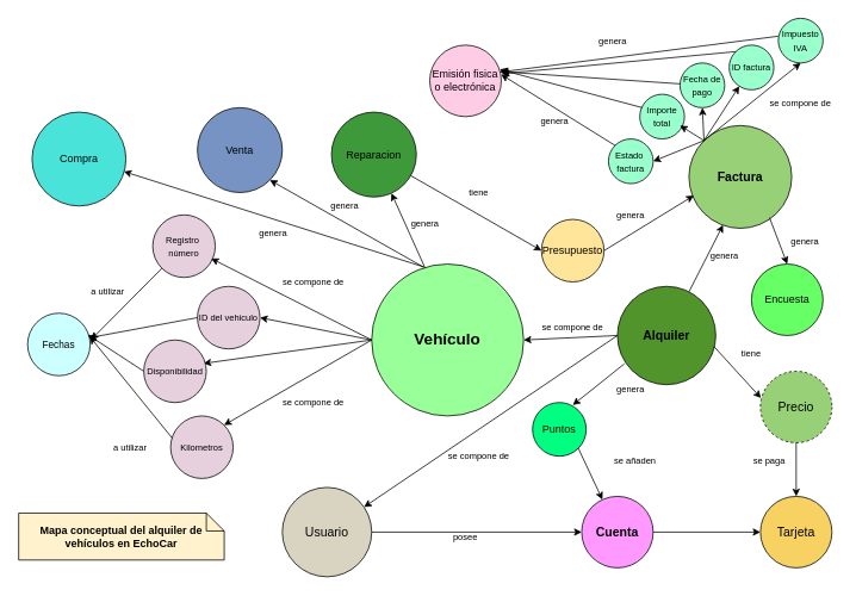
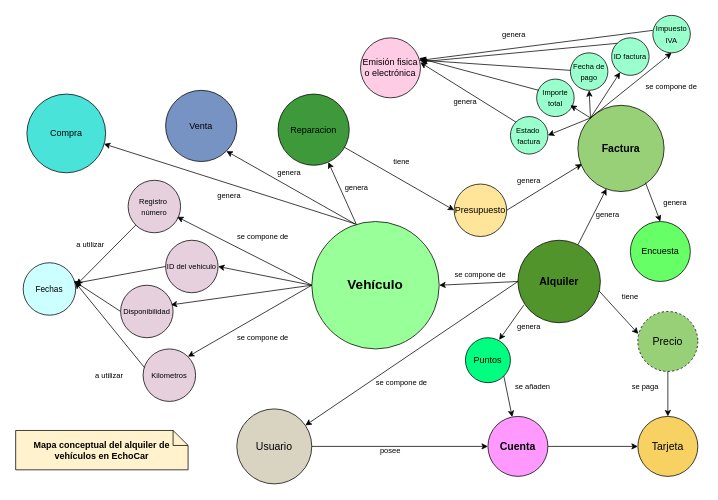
  <mxCell id="0" />
  <mxCell id="1" parent="0" />
  <mxCell id="2" value="&lt;font style=&quot;font-size: 14px;&quot;&gt;Usuario&lt;/font&gt;" style="ellipse;whiteSpace=wrap;html=1;aspect=fixed;fillColor=#D9D4C1;" parent="1" vertex="1"><mxGeometry x="315" y="545" width="100" height="100" as="geometry" /></mxCell>
  <mxCell id="3" value="&lt;font style=&quot;font-size: 14px;&quot;&gt;&lt;b&gt;Cuenta&lt;/b&gt;&lt;/font&gt;" style="ellipse;whiteSpace=wrap;html=1;aspect=fixed;fillColor=#FF99FF;" parent="1" vertex="1"><mxGeometry x="650" y="555" width="80" height="80" as="geometry" /></mxCell>
  <mxCell id="4" value="&lt;span style=&quot;font-size: 18px;&quot;&gt;&lt;b&gt;Vehículo&lt;/b&gt;&lt;/span&gt;" style="ellipse;whiteSpace=wrap;html=1;aspect=fixed;fillColor=#99FF99;" parent="1" vertex="1"><mxGeometry x="415" y="295" width="170" height="170" as="geometry" /></mxCell>
  <mxCell id="5" value="&lt;font style=&quot;font-size: 10px;&quot;&gt;Registro&amp;nbsp;&lt;br&gt;número&lt;/font&gt;" style="ellipse;whiteSpace=wrap;html=1;aspect=fixed;fillColor=#E6D0DE;" parent="1" vertex="1"><mxGeometry x="170" y="240" width="70" height="70" as="geometry" /></mxCell>
  <mxCell id="6" value="&lt;span style=&quot;font-size: 14px;&quot;&gt;Precio&lt;/span&gt;" style="ellipse;whiteSpace=wrap;html=1;aspect=fixed;fillColor=#97D077;dashed=1;" parent="1" vertex="1"><mxGeometry x="850" y="415" width="80" height="80" as="geometry" /></mxCell>
  <mxCell id="7" value="&lt;span style=&quot;font-size: 14px;&quot;&gt;&lt;b&gt;Alquiler&lt;/b&gt;&lt;/span&gt;" style="ellipse;whiteSpace=wrap;html=1;aspect=fixed;fillColor=#51942B;" parent="1" vertex="1"><mxGeometry x="690" y="320" width="110" height="110" as="geometry" /></mxCell>
  <mxCell id="8" value="" style="endArrow=classic;html=1;rounded=0;exitX=0;exitY=0.5;exitDx=0;exitDy=0;entryX=1;entryY=0.5;entryDx=0;entryDy=0;" parent="1" source="7" target="4" edge="1"><mxGeometry width="50" height="50" relative="1" as="geometry"><mxPoint x="650" y="560" as="sourcePoint" /><mxPoint x="660" y="560" as="targetPoint" /></mxGeometry></mxCell>
  <mxCell id="9" value="" style="endArrow=classic;html=1;rounded=0;entryX=0.008;entryY=0.375;entryDx=0;entryDy=0;exitX=0.982;exitY=0.612;exitDx=0;exitDy=0;entryPerimeter=0;exitPerimeter=0;" parent="1" source="7" target="6" edge="1"><mxGeometry width="50" height="50" relative="1" as="geometry"><mxPoint x="715" y="610" as="sourcePoint" /><mxPoint x="900" y="550" as="targetPoint" /></mxGeometry></mxCell>
  <mxCell id="10" value="" style="endArrow=classic;html=1;rounded=0;exitX=1;exitY=0.5;exitDx=0;exitDy=0;entryX=0;entryY=0.5;entryDx=0;entryDy=0;" parent="1" source="3" target="43" edge="1"><mxGeometry width="50" height="50" relative="1" as="geometry"><mxPoint x="780" y="730" as="sourcePoint" /><mxPoint x="830" y="680" as="targetPoint" /></mxGeometry></mxCell>
  <mxCell id="11" value="" style="endArrow=classic;html=1;rounded=0;exitX=1;exitY=0.5;exitDx=0;exitDy=0;" parent="1" source="2" target="3" edge="1"><mxGeometry width="50" height="50" relative="1" as="geometry"><mxPoint x="740" y="660" as="sourcePoint" /><mxPoint x="790" y="610" as="targetPoint" /></mxGeometry></mxCell>
  <mxCell id="12" value="&lt;font style=&quot;font-size: 10px;&quot;&gt;posee&lt;/font&gt;" style="text;html=1;align=center;verticalAlign=middle;whiteSpace=wrap;rounded=0;" parent="1" vertex="1"><mxGeometry x="490" y="585" width="60" height="30" as="geometry" /></mxCell>
  <mxCell id="13" value="" style="endArrow=classic;html=1;rounded=0;exitX=0;exitY=0.5;exitDx=0;exitDy=0;entryX=0.934;entryY=0.697;entryDx=0;entryDy=0;entryPerimeter=0;" parent="1" source="4" target="5" edge="1"><mxGeometry width="50" height="50" relative="1" as="geometry"><mxPoint x="480" y="600" as="sourcePoint" /><mxPoint x="530" y="550" as="targetPoint" /></mxGeometry></mxCell>
  <mxCell id="14" value="" style="endArrow=classic;html=1;rounded=0;entryX=1;entryY=0.5;entryDx=0;entryDy=0;exitX=0;exitY=0.5;exitDx=0;exitDy=0;" parent="1" source="4" target="22" edge="1"><mxGeometry width="50" height="50" relative="1" as="geometry"><mxPoint x="540" y="590" as="sourcePoint" /><mxPoint x="540" y="650" as="targetPoint" /></mxGeometry></mxCell>
  <mxCell id="15" value="" style="endArrow=classic;html=1;rounded=0;entryX=0.5;entryY=0;entryDx=0;entryDy=0;exitX=0.5;exitY=1;exitDx=0;exitDy=0;" parent="1" source="6" target="43" edge="1"><mxGeometry width="50" height="50" relative="1" as="geometry"><mxPoint x="320" y="780" as="sourcePoint" /><mxPoint x="620" y="480" as="targetPoint" /></mxGeometry></mxCell>
  <mxCell id="16" value="&lt;font style=&quot;font-size: 10px;&quot;&gt;genera&lt;/font&gt;" style="text;html=1;align=center;verticalAlign=middle;whiteSpace=wrap;rounded=0;" parent="1" vertex="1"><mxGeometry x="870" y="255" width="60" height="30" as="geometry" /></mxCell>
  <mxCell id="17" value="&lt;font style=&quot;font-size: 10px;&quot;&gt;se compone de&lt;/font&gt;" style="text;html=1;align=center;verticalAlign=middle;whiteSpace=wrap;rounded=0;" parent="1" vertex="1"><mxGeometry x="310" y="435" width="80" height="30" as="geometry" /></mxCell>
  <mxCell id="18" value="&lt;font style=&quot;font-size: 10px;&quot;&gt;se compone de&lt;/font&gt;" style="text;html=1;align=center;verticalAlign=middle;whiteSpace=wrap;rounded=0;" parent="1" vertex="1"><mxGeometry x="302" y="300" width="96" height="30" as="geometry" /></mxCell>
- <mxCell id="19" value="Puntos" style="ellipse;whiteSpace=wrap;html=1;aspect=fixed;fillColor=#00FF80;" parent="1" vertex="1"><mxGeometry x="595" y="450" width="60" height="60" as="geometry" /></mxCell>
+ <mxCell id="19" value="Puntos" style="ellipse;whiteSpace=wrap;html=1;aspect=fixed;fillColor=#00FF80;" parent="1" vertex="1"><mxGeometry x="620" y="450" width="60" height="60" as="geometry" /></mxCell>
  <mxCell id="20" value="" style="endArrow=classic;html=1;rounded=0;exitX=1;exitY=1;exitDx=0;exitDy=0;" parent="1" source="19" target="3" edge="1"><mxGeometry width="50" height="50" relative="1" as="geometry"><mxPoint x="310" y="820" as="sourcePoint" /><mxPoint x="360" y="770" as="targetPoint" /></mxGeometry></mxCell>
  <mxCell id="21" value="&lt;font style=&quot;font-size: 10px;&quot;&gt;se añaden&lt;/font&gt;" style="text;html=1;align=center;verticalAlign=middle;whiteSpace=wrap;rounded=0;" parent="1" vertex="1"><mxGeometry x="680" y="500" width="60" height="30" as="geometry" /></mxCell>
  <mxCell id="22" value="&lt;font style=&quot;font-size: 10px;&quot;&gt;ID del vehiculo&lt;/font&gt;" style="ellipse;whiteSpace=wrap;html=1;aspect=fixed;fillColor=#E6D0DE;" parent="1" vertex="1"><mxGeometry x="220" y="320" width="70" height="70" as="geometry" /></mxCell>
  <mxCell id="23" value="&lt;span style=&quot;font-size: 10px;&quot;&gt;genera&lt;/span&gt;" style="text;html=1;align=center;verticalAlign=middle;whiteSpace=wrap;rounded=0;" parent="1" vertex="1"><mxGeometry x="575" y="120" width="90" height="30" as="geometry" /></mxCell>
  <mxCell id="24" value="" style="endArrow=classic;html=1;rounded=0;exitX=0;exitY=0.5;exitDx=0;exitDy=0;entryX=0.955;entryY=0.375;entryDx=0;entryDy=0;entryPerimeter=0;" parent="1" source="4" edge="1" target="30"><mxGeometry width="50" height="50" relative="1" as="geometry"><mxPoint x="530" y="640" as="sourcePoint" /><mxPoint x="580" y="710" as="targetPoint" /></mxGeometry></mxCell>
  <mxCell id="25" value="&lt;span style=&quot;font-size: 10px;&quot;&gt;tiene&lt;/span&gt;" style="text;html=1;align=center;verticalAlign=middle;whiteSpace=wrap;rounded=0;" parent="1" vertex="1"><mxGeometry x="810" y="380" width="60" height="30" as="geometry" /></mxCell>
  <mxCell id="26" value="" style="endArrow=classic;html=1;rounded=0;entryX=0.993;entryY=0.375;entryDx=0;entryDy=0;entryPerimeter=0;exitX=0.086;exitY=0.429;exitDx=0;exitDy=0;exitPerimeter=0;" parent="1" source="31" target="36" edge="1"><mxGeometry width="50" height="50" relative="1" as="geometry"><mxPoint x="270" y="515" as="sourcePoint" /><mxPoint x="30.004" y="658.284" as="targetPoint" /></mxGeometry></mxCell>
  <mxCell id="27" value="" style="endArrow=classic;html=1;rounded=0;exitX=0;exitY=1;exitDx=0;exitDy=0;entryX=1.013;entryY=0.425;entryDx=0;entryDy=0;entryPerimeter=0;" parent="1" source="5" target="36" edge="1"><mxGeometry width="50" height="50" relative="1" as="geometry"><mxPoint x="190" y="330" as="sourcePoint" /><mxPoint x="130" y="440" as="targetPoint" /></mxGeometry></mxCell>
  <mxCell id="28" value="&lt;font style=&quot;font-size: 10px;&quot;&gt;a utilizar&lt;/font&gt;" style="text;html=1;align=center;verticalAlign=middle;whiteSpace=wrap;rounded=0;" parent="1" vertex="1"><mxGeometry x="115" y="485" width="60" height="30" as="geometry" /></mxCell>
  <mxCell id="29" value="&lt;font style=&quot;font-size: 10px;&quot;&gt;a utilizar&lt;/font&gt;" style="text;html=1;align=center;verticalAlign=middle;whiteSpace=wrap;rounded=0;" parent="1" vertex="1"><mxGeometry x="90" width="60" height="30" as="geometry" y="310" /></mxCell>
  <mxCell id="30" value="&lt;font style=&quot;font-size: 10px;&quot;&gt;Disponibilidad&lt;/font&gt;" style="ellipse;whiteSpace=wrap;html=1;aspect=fixed;fillColor=#E6D0DE;" vertex="1" parent="1"><mxGeometry x="160" y="380" width="70" height="70" as="geometry" /></mxCell>
  <mxCell id="31" value="&lt;font style=&quot;font-size: 10px;&quot;&gt;Kilometros&lt;/font&gt;" style="ellipse;whiteSpace=wrap;html=1;aspect=fixed;fillColor=#E6D0DE;" vertex="1" parent="1"><mxGeometry x="190" y="465" width="70" height="70" as="geometry" /></mxCell>
  <mxCell id="32" value="&lt;font style=&quot;font-size: 10px;&quot;&gt;Fecha de pago&lt;/font&gt;" style="ellipse;whiteSpace=wrap;html=1;aspect=fixed;fillColor=#99FFCC;" vertex="1" parent="1"><mxGeometry x="760" y="70" width="50" height="50" as="geometry" /></mxCell>
  <mxCell id="33" value="" style="endArrow=classic;html=1;rounded=0;exitX=0;exitY=0.5;exitDx=0;exitDy=0;entryX=1;entryY=0;entryDx=0;entryDy=0;" edge="1" parent="1" source="4" target="31"><mxGeometry width="50" height="50" relative="1" as="geometry"><mxPoint x="470" y="595" as="sourcePoint" /><mxPoint x="396" y="589" as="targetPoint" /></mxGeometry></mxCell>
  <mxCell id="34" value="" style="endArrow=classic;html=1;rounded=0;entryX=0.332;entryY=0.967;entryDx=0;entryDy=0;entryPerimeter=0;" edge="1" parent="1" source="7" target="41"><mxGeometry width="50" height="50" relative="1" as="geometry"><mxPoint x="680" y="410" as="sourcePoint" /><mxPoint x="388" y="672" as="targetPoint" /></mxGeometry></mxCell>
  <mxCell id="35" value="&lt;font style=&quot;font-size: 10px;&quot;&gt;se compone de&lt;/font&gt;" style="text;html=1;align=center;verticalAlign=middle;whiteSpace=wrap;rounded=0;" vertex="1" parent="1"><mxGeometry x="600" y="350" width="80" height="30" as="geometry" /></mxCell>
  <mxCell id="36" value="&lt;font style=&quot;font-size: 11px;&quot;&gt;Fechas&lt;/font&gt;" style="ellipse;whiteSpace=wrap;html=1;aspect=fixed;fillColor=#CCFFFF;" vertex="1" parent="1"><mxGeometry x="30" y="350" width="70" height="70" as="geometry" /></mxCell>
  <mxCell id="37" value="" style="endArrow=classic;html=1;rounded=0;exitX=0;exitY=0.5;exitDx=0;exitDy=0;entryX=0.963;entryY=0.345;entryDx=0;entryDy=0;entryPerimeter=0;" edge="1" parent="1" source="30" target="36"><mxGeometry width="50" height="50" relative="1" as="geometry"><mxPoint x="30" y="590" as="sourcePoint" /><mxPoint x="101" y="475" as="targetPoint" /></mxGeometry></mxCell>
  <mxCell id="38" value="" style="endArrow=classic;html=1;rounded=0;exitX=0;exitY=0.5;exitDx=0;exitDy=0;entryX=0.973;entryY=0.395;entryDx=0;entryDy=0;entryPerimeter=0;" edge="1" parent="1" source="22" target="36"><mxGeometry width="50" height="50" relative="1" as="geometry"><mxPoint x="210" y="360" as="sourcePoint" /><mxPoint x="150" y="470" as="targetPoint" /></mxGeometry></mxCell>
  <mxCell id="39" value="" style="endArrow=classic;html=1;rounded=0;entryX=0.75;entryY=0.047;entryDx=0;entryDy=0;exitX=0.07;exitY=0.788;exitDx=0;exitDy=0;exitPerimeter=0;entryPerimeter=0;" edge="1" parent="1" source="7" target="19"><mxGeometry width="50" height="50" relative="1" as="geometry"><mxPoint x="700" y="400" as="sourcePoint" /><mxPoint x="500" y="775" as="targetPoint" /></mxGeometry></mxCell>
  <mxCell id="40" value="&lt;font style=&quot;font-size: 10px;&quot;&gt;genera&lt;/font&gt;" style="text;html=1;align=center;verticalAlign=middle;whiteSpace=wrap;rounded=0;" vertex="1" parent="1"><mxGeometry x="780" y="270" width="60" height="30" as="geometry" /></mxCell>
  <mxCell id="41" value="&lt;font style=&quot;font-size: 14px;&quot;&gt;&lt;b&gt;Factura&lt;/b&gt;&lt;/font&gt;" style="ellipse;whiteSpace=wrap;html=1;aspect=fixed;fillColor=#97D077;" vertex="1" parent="1"><mxGeometry x="770" y="140" width="115" height="115" as="geometry" /></mxCell>
  <mxCell id="42" value="&lt;font style=&quot;font-size: 10px;&quot;&gt;genera&lt;/font&gt;" style="text;html=1;align=center;verticalAlign=middle;whiteSpace=wrap;rounded=0;" vertex="1" parent="1"><mxGeometry x="675" y="420" width="60" height="30" as="geometry" /></mxCell>
  <mxCell id="43" value="&lt;span style=&quot;font-size: 14px;&quot;&gt;Tarjeta&lt;/span&gt;" style="ellipse;whiteSpace=wrap;html=1;aspect=fixed;fillColor=#F7D263;" vertex="1" parent="1"><mxGeometry x="850" y="555" width="80" height="80" as="geometry" /></mxCell>
  <mxCell id="44" value="&lt;font style=&quot;font-size: 10px;&quot;&gt;se paga&lt;/font&gt;" style="text;html=1;align=center;verticalAlign=middle;whiteSpace=wrap;rounded=0;" vertex="1" parent="1"><mxGeometry x="835" y="500" width="50" height="30" as="geometry" /></mxCell>
  <mxCell id="45" value="&lt;font style=&quot;font-size: 10px;&quot;&gt;Estado&amp;nbsp;&lt;br&gt;factura&lt;/font&gt;" style="ellipse;whiteSpace=wrap;html=1;aspect=fixed;fillColor=#99FFCC;" vertex="1" parent="1"><mxGeometry x="680" y="155" width="50" height="50" as="geometry" /></mxCell>
  <mxCell id="46" value="&lt;font style=&quot;font-size: 10px;&quot;&gt;Importe &lt;br&gt;total&lt;/font&gt;" style="ellipse;whiteSpace=wrap;html=1;aspect=fixed;fillColor=#99FFCC;" vertex="1" parent="1"><mxGeometry x="715" y="105" width="50" height="50" as="geometry" /></mxCell>
  <mxCell id="47" value="" style="endArrow=classic;html=1;rounded=0;exitX=0;exitY=0;exitDx=0;exitDy=0;" edge="1" parent="1" source="41" target="57"><mxGeometry width="50" height="50" relative="1" as="geometry"><mxPoint x="260" y="750" as="sourcePoint" /><mxPoint x="160" y="700" as="targetPoint" /></mxGeometry></mxCell>
  <mxCell id="48" value="" style="endArrow=classic;html=1;rounded=0;exitX=0;exitY=0;exitDx=0;exitDy=0;entryX=0.9;entryY=0.7;entryDx=0;entryDy=0;entryPerimeter=0;" edge="1" parent="1" source="41" target="46"><mxGeometry width="50" height="50" relative="1" as="geometry"><mxPoint x="270" y="760" as="sourcePoint" /><mxPoint x="170" y="710" as="targetPoint" /></mxGeometry></mxCell>
  <mxCell id="49" value="" style="endArrow=classic;html=1;rounded=0;exitX=0;exitY=0;exitDx=0;exitDy=0;entryX=0.5;entryY=1;entryDx=0;entryDy=0;" edge="1" parent="1" source="41" target="32"><mxGeometry width="50" height="50" relative="1" as="geometry"><mxPoint x="280" y="770" as="sourcePoint" /><mxPoint x="400" y="560" as="targetPoint" /></mxGeometry></mxCell>
  <mxCell id="50" value="" style="endArrow=classic;html=1;rounded=0;exitX=0;exitY=0;exitDx=0;exitDy=0;entryX=0.5;entryY=1;entryDx=0;entryDy=0;" edge="1" parent="1" source="41" target="53"><mxGeometry width="50" height="50" relative="1" as="geometry"><mxPoint x="270" y="760" as="sourcePoint" /><mxPoint x="170" y="710" as="targetPoint" /></mxGeometry></mxCell>
  <mxCell id="51" value="" style="endArrow=classic;html=1;rounded=0;entryX=1;entryY=0.5;entryDx=0;entryDy=0;exitX=0;exitY=0;exitDx=0;exitDy=0;" edge="1" parent="1" source="41" target="45"><mxGeometry width="50" height="50" relative="1" as="geometry"><mxPoint x="750" y="200" as="sourcePoint" /><mxPoint x="360" y="640" as="targetPoint" /></mxGeometry></mxCell>
  <mxCell id="52" value="&lt;font style=&quot;font-size: 10px;&quot;&gt;se compone de&lt;/font&gt;" style="text;html=1;align=center;verticalAlign=middle;whiteSpace=wrap;rounded=0;" vertex="1" parent="1"><mxGeometry x="855" y="100" width="80" height="30" as="geometry" /></mxCell>
  <mxCell id="53" value="&lt;span style=&quot;font-size: 10px;&quot;&gt;Impuesto IVA&lt;/span&gt;" style="ellipse;whiteSpace=wrap;html=1;aspect=fixed;fillColor=#99FFCC;" vertex="1" parent="1"><mxGeometry x="870" y="20" width="50" height="50" as="geometry" /></mxCell>
  <mxCell id="54" value="&lt;div&gt;&lt;font style=&quot;font-size: 12px;&quot;&gt;Encuesta&lt;/font&gt;&lt;/div&gt;" style="ellipse;whiteSpace=wrap;html=1;aspect=fixed;fillColor=#66FF66;" vertex="1" parent="1"><mxGeometry x="840" y="295" width="80" height="80" as="geometry" /></mxCell>
  <mxCell id="55" value="" style="endArrow=classic;html=1;rounded=0;exitX=0.784;exitY=0.897;exitDx=0;exitDy=0;entryX=0.5;entryY=0;entryDx=0;entryDy=0;exitPerimeter=0;" edge="1" parent="1" source="41" target="54"><mxGeometry width="50" height="50" relative="1" as="geometry"><mxPoint x="270" y="760" as="sourcePoint" /><mxPoint x="170" y="710" as="targetPoint" /></mxGeometry></mxCell>
  <mxCell id="56" value="" style="endArrow=classic;html=1;rounded=0;entryX=1;entryY=1;entryDx=0;entryDy=0;exitX=0.341;exitY=0.02;exitDx=0;exitDy=0;exitPerimeter=0;" edge="1" parent="1" source="4" target="64"><mxGeometry width="50" height="50" relative="1" as="geometry"><mxPoint x="476" y="298" as="sourcePoint" /><mxPoint x="390" y="230" as="targetPoint" /></mxGeometry></mxCell>
  <mxCell id="57" value="&lt;span style=&quot;font-size: 10px;&quot;&gt;ID factura&lt;/span&gt;" style="ellipse;whiteSpace=wrap;html=1;aspect=fixed;fillColor=#99FFCC;" vertex="1" parent="1"><mxGeometry x="815" y="50" width="50" height="50" as="geometry" /></mxCell>
  <mxCell id="58" value="Emisión fisica o electrónica" style="ellipse;whiteSpace=wrap;html=1;aspect=fixed;fillColor=#FFCCE6;" vertex="1" parent="1"><mxGeometry x="480" y="50" width="80" height="80" as="geometry" /></mxCell>
  <mxCell id="59" value="" style="endArrow=classic;html=1;rounded=0;entryX=1;entryY=0.375;entryDx=0;entryDy=0;entryPerimeter=0;" edge="1" parent="1" target="58"><mxGeometry width="50" height="50" relative="1" as="geometry"><mxPoint x="870" y="40" as="sourcePoint" /><mxPoint x="190" y="690" as="targetPoint" /></mxGeometry></mxCell>
  <mxCell id="60" value="" style="endArrow=classic;html=1;rounded=0;exitX=0;exitY=0;exitDx=0;exitDy=0;entryX=0.997;entryY=0.41;entryDx=0;entryDy=0;entryPerimeter=0;" edge="1" parent="1" source="45" target="58"><mxGeometry width="50" height="50" relative="1" as="geometry"><mxPoint x="170" y="635" as="sourcePoint" /><mxPoint x="70" y="585" as="targetPoint" /></mxGeometry></mxCell>
  <mxCell id="61" value="" style="endArrow=classic;html=1;rounded=0;exitX=0;exitY=0;exitDx=0;exitDy=0;entryX=1.007;entryY=0.4;entryDx=0;entryDy=0;entryPerimeter=0;" edge="1" parent="1" source="57" target="58"><mxGeometry width="50" height="50" relative="1" as="geometry"><mxPoint x="180" y="645" as="sourcePoint" /><mxPoint x="80" y="595" as="targetPoint" /></mxGeometry></mxCell>
  <mxCell id="62" value="" style="endArrow=classic;html=1;rounded=0;entryX=0.977;entryY=0.34;entryDx=0;entryDy=0;entryPerimeter=0;exitX=0.056;exitY=0.3;exitDx=0;exitDy=0;exitPerimeter=0;" edge="1" parent="1" source="46" target="58"><mxGeometry width="50" height="50" relative="1" as="geometry"><mxPoint x="240" y="630" as="sourcePoint" /><mxPoint x="90" y="605" as="targetPoint" /></mxGeometry></mxCell>
  <mxCell id="63" value="" style="endArrow=classic;html=1;rounded=0;entryX=0.977;entryY=0.37;entryDx=0;entryDy=0;entryPerimeter=0;" edge="1" parent="1" source="32" target="58"><mxGeometry width="50" height="50" relative="1" as="geometry"><mxPoint x="200" y="665" as="sourcePoint" /><mxPoint x="200" y="680" as="targetPoint" /></mxGeometry></mxCell>
  <mxCell id="64" value="Venta" style="ellipse;whiteSpace=wrap;html=1;aspect=fixed;fillColor=#7693C4;" vertex="1" parent="1"><mxGeometry x="220" y="120" width="95" height="95" as="geometry" /></mxCell>
  <mxCell id="65" value="Reparacion" style="ellipse;whiteSpace=wrap;html=1;aspect=fixed;fillColor=#3D993A;" vertex="1" parent="1"><mxGeometry x="370" y="125" width="95" height="95" as="geometry" /></mxCell>
  <mxCell id="66" value="Compra" style="ellipse;whiteSpace=wrap;html=1;aspect=fixed;fillColor=#49E3D9;" vertex="1" parent="1"><mxGeometry x="35" y="125" width="105" height="105" as="geometry" /></mxCell>
  <mxCell id="67" value="Presupuesto" style="ellipse;whiteSpace=wrap;html=1;aspect=fixed;fillColor=#FFE599;" vertex="1" parent="1"><mxGeometry x="605" y="245" width="70" height="70" as="geometry" /></mxCell>
  <mxCell id="68" value="&lt;span style=&quot;font-size: 10px;&quot;&gt;genera&lt;/span&gt;" style="text;html=1;align=center;verticalAlign=middle;whiteSpace=wrap;rounded=0;" vertex="1" parent="1"><mxGeometry x="640" y="30" width="90" height="30" as="geometry" /></mxCell>
  <mxCell id="69" value="" style="endArrow=classic;html=1;rounded=0;exitX=0.351;exitY=0.025;exitDx=0;exitDy=0;exitPerimeter=0;" edge="1" parent="1" source="4" target="65"><mxGeometry width="50" height="50" relative="1" as="geometry"><mxPoint x="531.5" y="270" as="sourcePoint" /><mxPoint x="440" y="210" as="targetPoint" /></mxGeometry></mxCell>
  <mxCell id="70" value="" style="endArrow=classic;html=1;rounded=0;entryX=0.978;entryY=0.633;entryDx=0;entryDy=0;entryPerimeter=0;exitX=0.346;exitY=0.02;exitDx=0;exitDy=0;exitPerimeter=0;" edge="1" parent="1" source="4" target="66"><mxGeometry width="50" height="50" relative="1" as="geometry"><mxPoint x="450" as="sourcePoint" y="310" /><mxPoint x="326" y="245" as="targetPoint" /></mxGeometry></mxCell>
  <mxCell id="71" value="" style="endArrow=classic;html=1;rounded=0;entryX=0;entryY=0.5;entryDx=0;entryDy=0;" edge="1" parent="1" source="65" target="67"><mxGeometry width="50" height="50" relative="1" as="geometry"><mxPoint x="210" y="340" as="sourcePoint" /><mxPoint x="110" y="290" as="targetPoint" /></mxGeometry></mxCell>
  <mxCell id="72" value="" style="endArrow=classic;html=1;rounded=0;exitX=0;exitY=0.5;exitDx=0;exitDy=0;" edge="1" parent="1" source="7" target="2"><mxGeometry width="50" height="50" relative="1" as="geometry"><mxPoint x="540" y="500" as="sourcePoint" /><mxPoint x="440" y="450" as="targetPoint" /></mxGeometry></mxCell>
  <mxCell id="73" value="&lt;font style=&quot;font-size: 10px;&quot;&gt;se compone de&lt;/font&gt;" style="text;html=1;align=center;verticalAlign=middle;whiteSpace=wrap;rounded=0;" vertex="1" parent="1"><mxGeometry x="495" y="495" width="80" height="30" as="geometry" /></mxCell>
  <mxCell id="74" value="" style="endArrow=classic;html=1;rounded=0;exitX=1;exitY=0.5;exitDx=0;exitDy=0;entryX=0.047;entryY=0.682;entryDx=0;entryDy=0;entryPerimeter=0;" edge="1" parent="1" source="67" target="41"><mxGeometry width="50" height="50" relative="1" as="geometry"><mxPoint x="585" y="290" as="sourcePoint" /><mxPoint x="485" y="240" as="targetPoint" /></mxGeometry></mxCell>
  <mxCell id="75" value="&lt;span style=&quot;font-size: 10px;&quot;&gt;genera&lt;/span&gt;" style="text;html=1;align=center;verticalAlign=middle;whiteSpace=wrap;rounded=0;" vertex="1" parent="1"><mxGeometry x="660" y="225" width="90" height="30" as="geometry" /></mxCell>
  <mxCell id="76" value="&lt;span style=&quot;font-size: 10px;&quot;&gt;tiene&lt;/span&gt;" style="text;html=1;align=center;verticalAlign=middle;whiteSpace=wrap;rounded=0;" vertex="1" parent="1"><mxGeometry x="505" y="200" width="60" height="30" as="geometry" /></mxCell>
  <mxCell id="77" value="&lt;span style=&quot;font-size: 10px;&quot;&gt;genera&lt;/span&gt;" style="text;html=1;align=center;verticalAlign=middle;whiteSpace=wrap;rounded=0;" vertex="1" parent="1"><mxGeometry x="430" y="235" width="90" height="30" as="geometry" /></mxCell>
  <mxCell id="78" value="&lt;span style=&quot;font-size: 10px;&quot;&gt;genera&lt;/span&gt;" style="text;html=1;align=center;verticalAlign=middle;whiteSpace=wrap;rounded=0;" vertex="1" parent="1"><mxGeometry x="340" y="215" width="90" height="30" as="geometry" /></mxCell>
  <mxCell id="79" value="&lt;span style=&quot;font-size: 10px;&quot;&gt;genera&lt;/span&gt;" style="text;html=1;align=center;verticalAlign=middle;whiteSpace=wrap;rounded=0;" vertex="1" parent="1"><mxGeometry x="260" y="245" width="90" height="30" as="geometry" /></mxCell>
  <mxCell id="80" value="&lt;b&gt;Mapa conceptual del alquiler de vehículos en EchoCar&lt;/b&gt;" style="shape=note;size=20;whiteSpace=wrap;html=1;fillColor=#FFF2CC;" vertex="1" parent="1"><mxGeometry x="20" y="573.75" width="230" height="52.5" as="geometry" /></mxCell>
